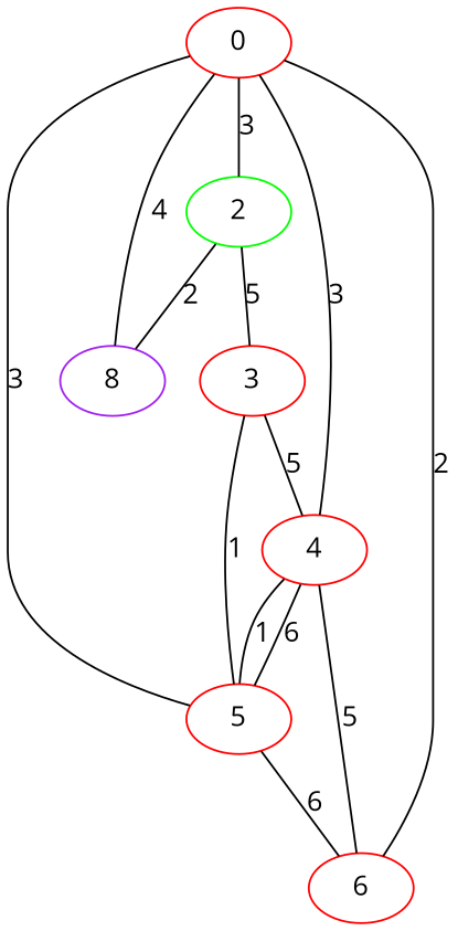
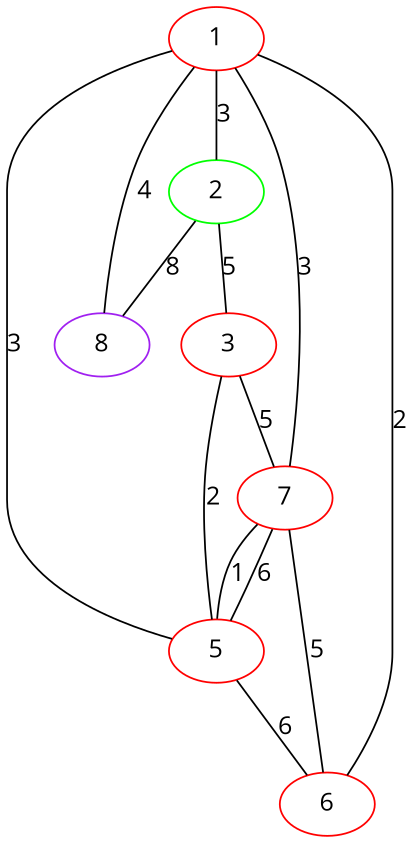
  graph {
    fontname="Open Sans"
    node [color=red fontname="Open Sans" weight=1]
    edge [fontname="Open Sans"]
    2 [color=green weight=2]
-   1 [label=0]
+   1
    8 [color=purple weight=4]
-   4
+   4 [label=7]
    5
    6
    3
-   2 -- 8 [label=2]
+   2 -- 8 [label=8]
    2 -- 3 [label=5]
    1 -- 2 [label=3]
    1 -- 8 [label=4]
    1 -- 4 [label=3]
    1 -- 5 [label=3]
    1 -- 6 [label=2]
    4 -- 5 [label=6]
    4 -- 5 [label=1]
    4 -- 6 [label=5]
    5 -- 6 [label=6]
    3 -- 4 [label=5]
-   3 -- 5 [label=1]
+   3 -- 5 [label=2]
  }
